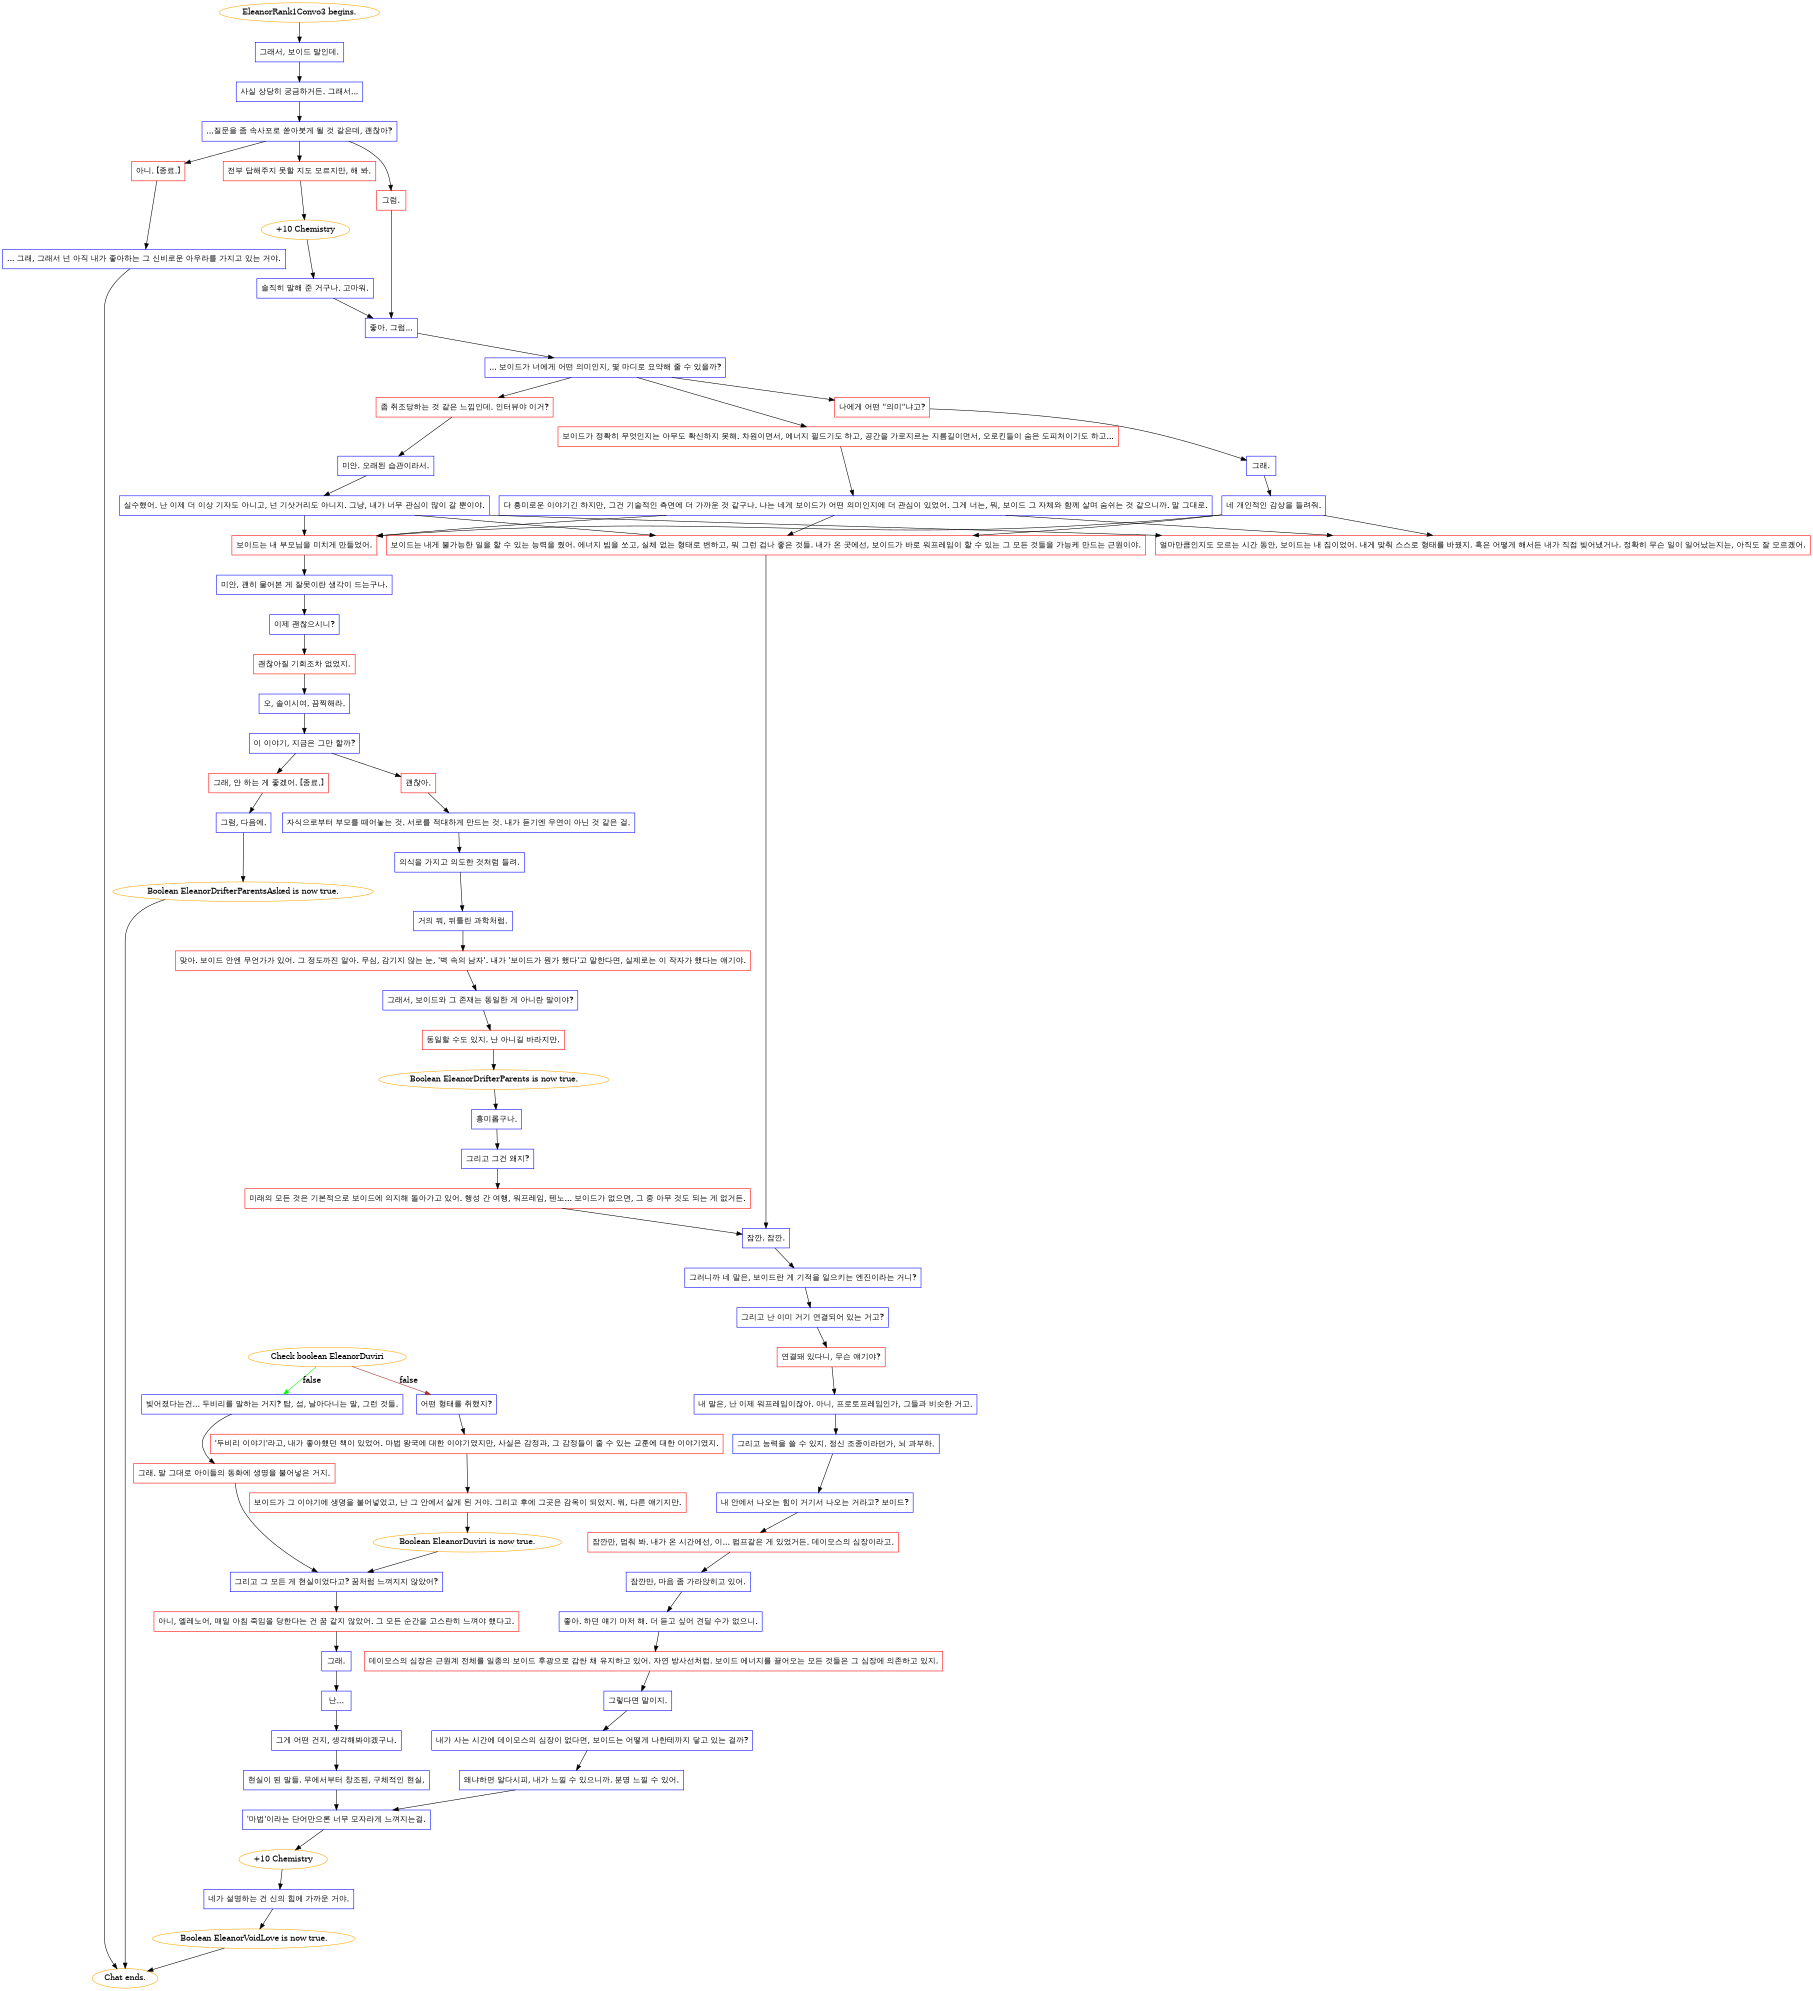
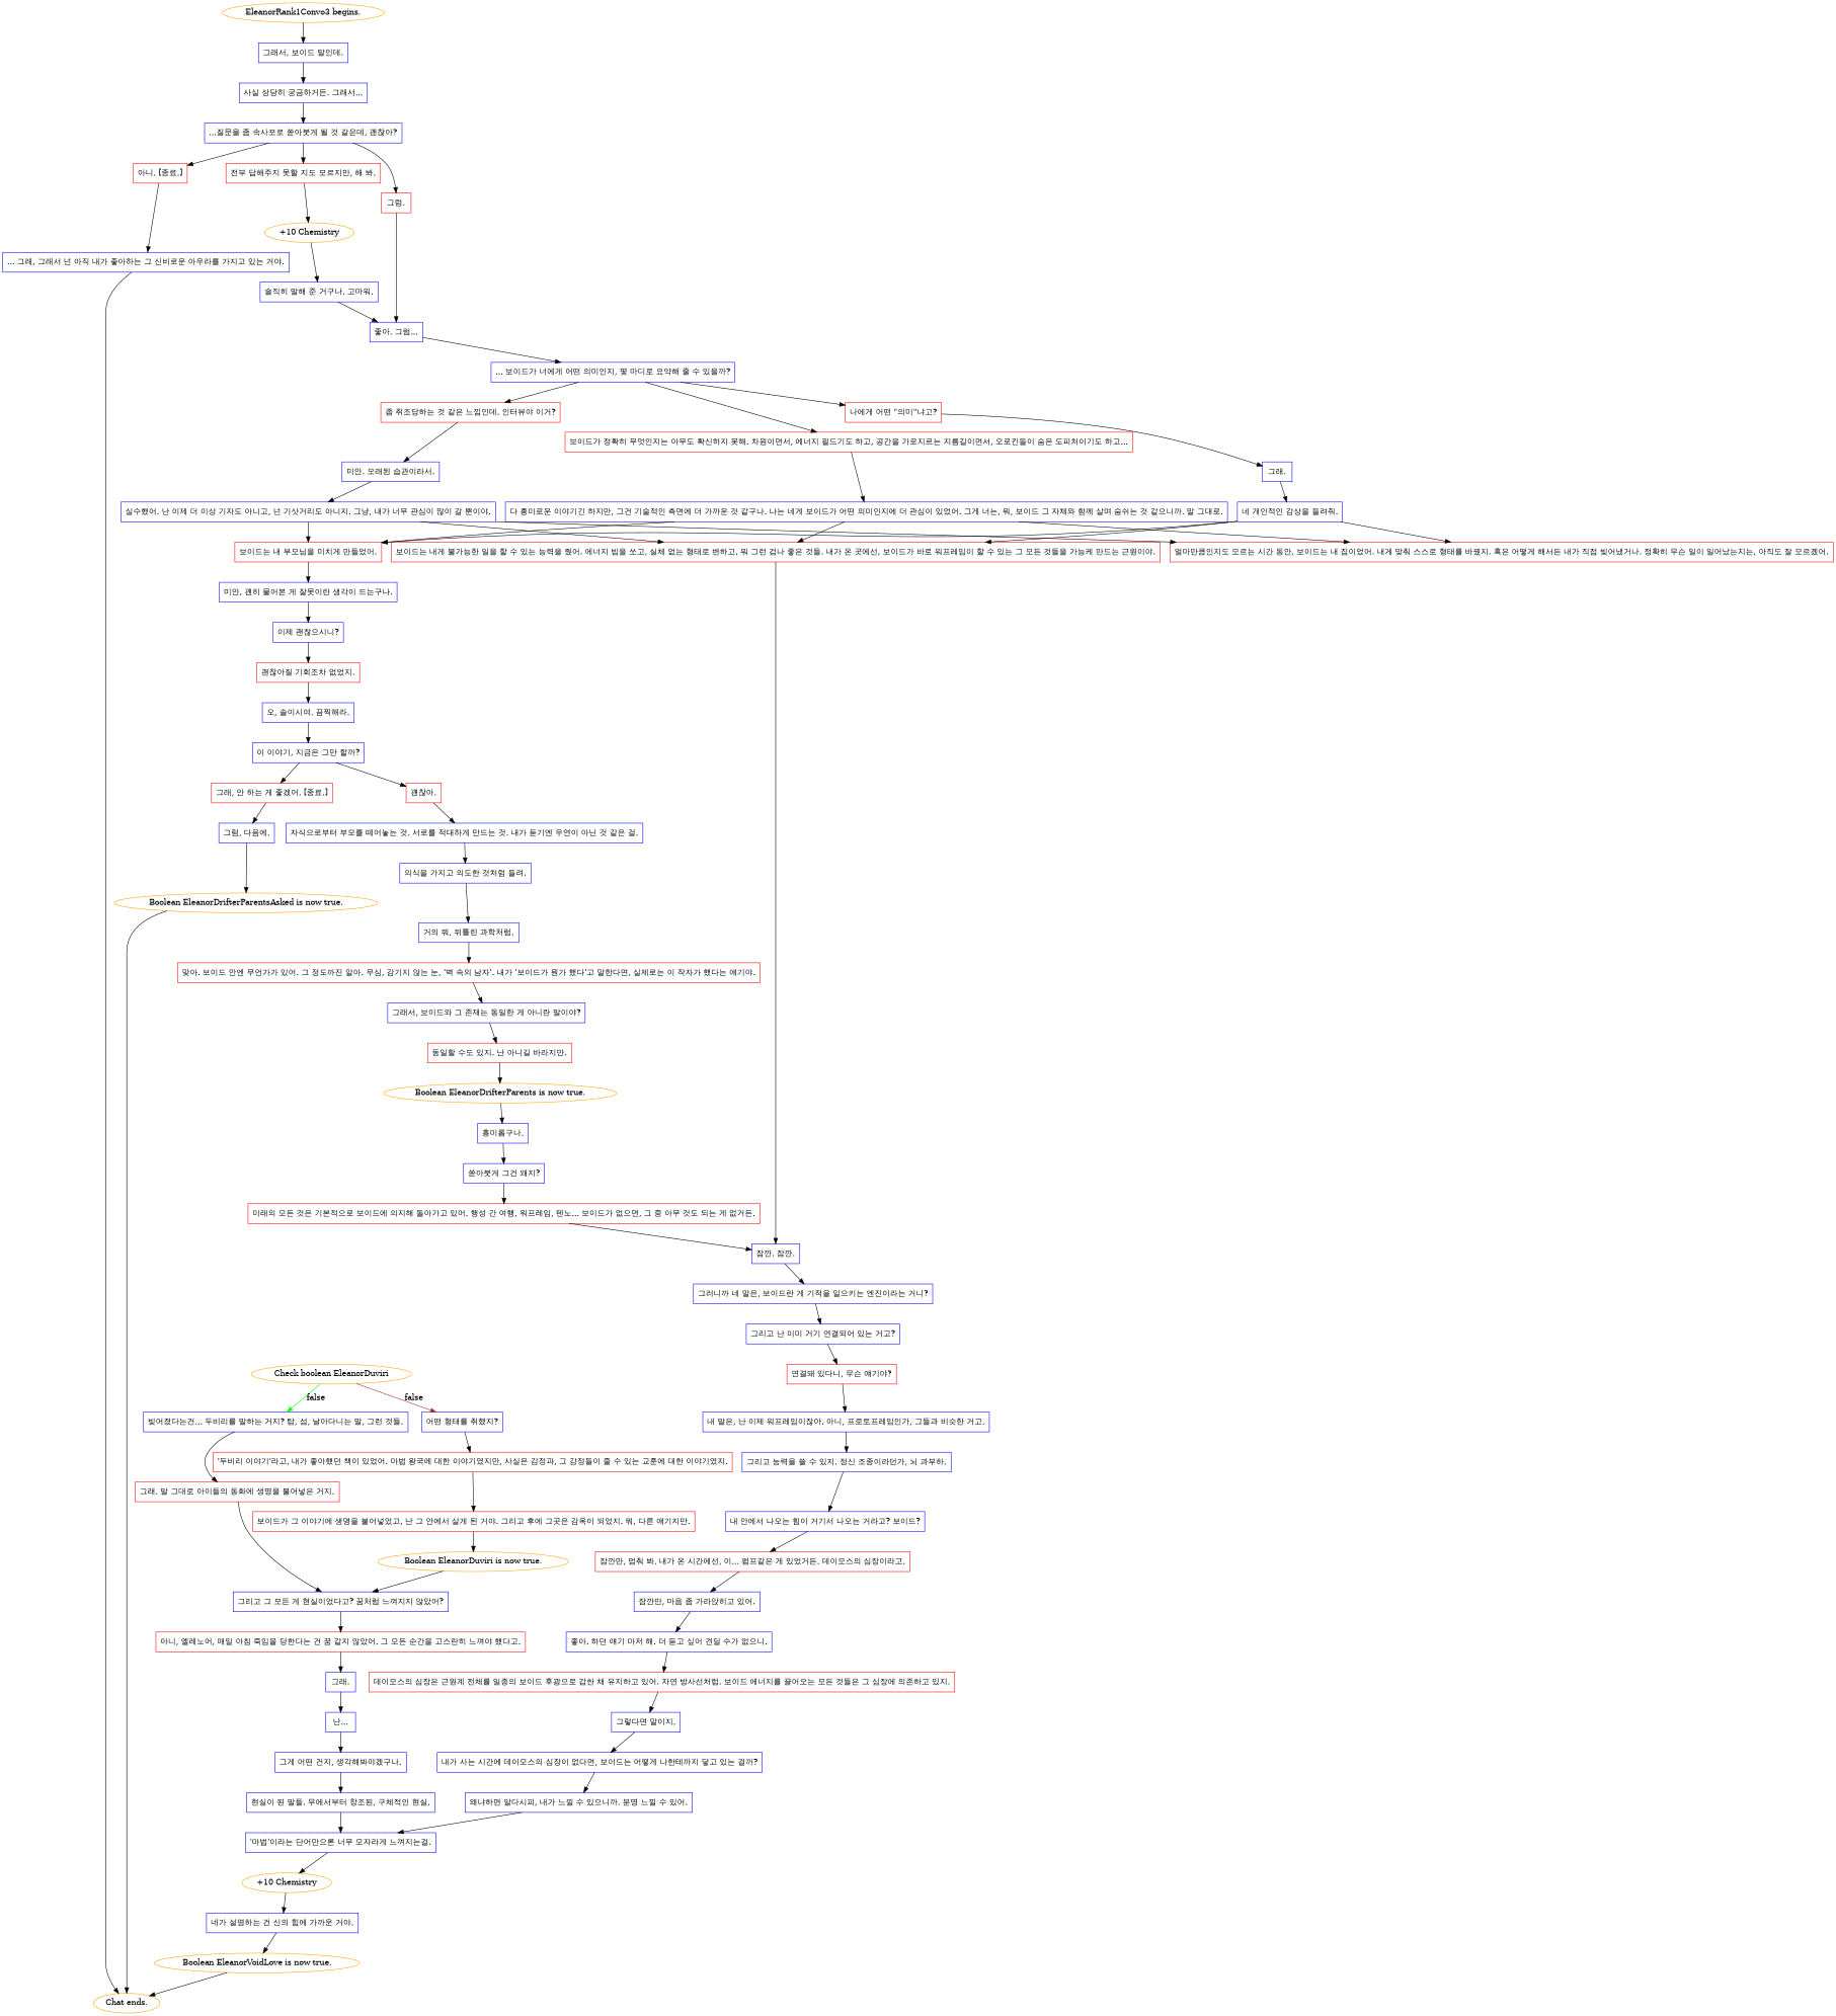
  digraph {
    node [color=blue shape=box]
    "EleanorRank1Convo3 begins." [color=orange shape=""]
    n2 [label="그래서, 보이드 말인데."]
    n3 [label="사실 상당히 궁금하거든. 그래서..."]
    n4 [label="...질문을 좀 속사포로 쏟아붓게 될 것 같은데, 괜찮아?"]
    n5 [color=red label="그럼."]
    n6 [color=red label="전부 답해주지 못할 지도 모르지만, 해 봐."]
    n7 [color=red label="아니. [종료.]"]
    n8 [label="좋아. 그럼..."]
    n9 [color=orange label="+10 Chemistry" shape=""]
    n10 [label="... 그래, 그래서 넌 아직 내가 좋아하는 그 신비로운 아우라를 가지고 있는 거야."]
    n11 [label="... 보이드가 너에게 어떤 의미인지, 몇 마디로 요약해 줄 수 있을까?"]
    n12 [label="솔직히 말해 준 거구나. 고마워."]
    "Chat ends." [color=orange shape=""]
    n14 [color=red label="좀 취조당하는 것 같은 느낌인데. 인터뷰야 이거?"]
    n15 [color=red label="나에게 어떤 \"의미\"냐고?"]
    n16 [color=red label="보이드가 정확히 무엇인지는 아무도 확신하지 못해. 차원이면서, 에너지 필드기도 하고, 공간을 가로지르는 지름길이면서, 오로킨들이 숨은 도피처이기도 하고..."]
    n17 [label="미안. 오래된 습관이라서."]
    n18 [label="그래."]
    n19 [label="다 흥미로운 이야기긴 하지만, 그건 기술적인 측면에 더 가까운 것 같구나. 나는 네게 보이드가 어떤 의미인지에 더 관심이 있었어. 그게 너는, 뭐, 보이드 그 자체와 함께 살며 숨쉬는 것 같으니까. 말 그대로."]
    n20 [label="실수했어. 난 이제 더 이상 기자도 아니고, 넌 기삿거리도 아니지. 그냥, 내가 너무 관심이 많이 갈 뿐이야."]
    n21 [label="네 개인적인 감상을 들려줘."]
    n22 [color=red label="보이드는 내게 불가능한 일을 할 수 있는 능력을 줬어. 에너지 빔을 쏘고, 실체 없는 형태로 변하고, 뭐 그런 겁나 좋은 것들. 내가 온 곳에선, 보이드가 바로 워프레임이 할 수 있는 그 모든 것들을 가능케 만드는 근원이야."]
    n23 [color=red label="보이드는 내 부모님을 미치게 만들었어."]
    n24 [color=red label="얼마만큼인지도 모르는 시간 동안, 보이드는 내 집이었어. 내게 맞춰 스스로 형태를 바꿨지. 혹은 어떻게 해서든 내가 직접 빚어냈거나. 정확히 무슨 일이 일어났는지는, 아직도 잘 모르곘어."]
    n25 [label="잠깐. 잠깐."]
    n26 [label="미안, 괜히 물어본 게 잘못이란 생각이 드는구나."]
    n27 [label="그러니까 네 말은, 보이드란 게 기적을 일으키는 엔진이라는 거니?"]
    n28 [label="이제 괜찮으시니?"]
    n29 [label="그리고 난 이미 거기 연결되어 있는 거고?"]
    n30 [color=red label="괜찮아질 기회조차 없었지."]
    n31 [color=orange label="Check boolean EleanorDuviri" shape=""]
    n32 [label="빚어졌다는건... 두비리를 말하는 거지? 탑, 섬, 날아다니는 말, 그런 것들."]
    n33 [label="어떤 형태를 취했지?"]
    n34 [color=red label="연결돼 있다니, 무슨 얘기야?"]
    n35 [label="오, 솔이시여. 끔찍해라."]
    n36 [color=red label="그래. 말 그대로 아이들의 동화에 생명을 불어넣은 거지."]
    n37 [color=red label="'두비리 이야기'라고, 내가 좋아했던 책이 있었어. 마법 왕국에 대한 이야기였지만, 사실은 감정과, 그 감정들이 줄 수 있는 교훈에 대한 이야기였지."]
    n38 [label="내 말은, 난 이제 워프레임이잖아. 아니, 프로토프레임인가, 그들과 비슷한 거고."]
    n39 [label="이 이야기, 지금은 그만 할까?"]
    n40 [label="그리고 그 모든 게 현실이었다고? 꿈처럼 느껴지지 않았어?"]
    n41 [color=red label="보이드가 그 이야기에 생명을 불어넣었고, 난 그 안에서 살게 된 거야. 그리고 후에 그곳은 감옥이 되었지. 뭐, 다른 얘기지만."]
    n42 [label="그리고 능력을 쓸 수 있지. 정신 조종이라던가, 뇌 과부하."]
    n43 [color=red label="괜찮아."]
    n44 [color=red label="그래, 안 하는 게 좋겠어. [종료.]"]
    n45 [color=red label="아니, 엘레노어, 매일 아침 죽임을 당한다는 건 꿈 같지 않았어. 그 모든 순간을 고스란히 느껴야 했다고."]
    n46 [color=orange label="Boolean EleanorDuviri is now true." shape=""]
    n47 [label="내 안에서 나오는 힘이 거기서 나오는 거라고? 보이드?"]
    n48 [label="자식으로부터 부모를 떼어놓는 것. 서로를 적대하게 만드는 것. 내가 듣기엔 우연이 아닌 것 같은 걸."]
    n49 [label="그럼, 다음에."]
    n50 [label="그래."]
    n51 [color=red label="잠깐만, 멈춰 봐. 내가 온 시간에선, 이... 펌프같은 게 있었거든. 데이모스의 심장이라고."]
    n52 [label="의식을 가지고 의도한 것처럼 들려."]
    n53 [color=orange label="Boolean EleanorDrifterParentsAsked is now true." shape=""]
    n54 [label="난..."]
    n55 [label="잠깐만, 마음 좀 가라앉히고 있어."]
    n56 [label="거의 뭐, 뒤틀린 과학처럼."]
    n57 [label="그게 어떤 건지, 생각해봐야겠구나."]
    n58 [label="좋아. 하던 얘기 마저 해. 더 듣고 싶어 견딜 수가 없으니."]
    n59 [color=red label="맞아. 보이드 안엔 무언가가 있어. 그 정도까진 알아. 무심, 감기지 않는 눈, '벽 속의 남자'. 내가 '보이드가 뭔가 했다'고 말한다면, 실제로는 이 작자가 했다는 얘기야."]
    n60 [label="현실이 된 말들. 무에서부터 창조된, 구체적인 현실,"]
    n61 [color=red label="데이모스의 심장은 근원계 전체를 일종의 보이드 후광으로 감싼 채 유지하고 있어. 자연 방사선처럼. 보이드 에너지를 끌어오는 모든 것들은 그 심장에 의존하고 있지."]
    n62 [label="그래서, 보이드와 그 존재는 동일한 게 아니란 말이야?"]
    n63 [label="'마법'이라는 단어만으론 너무 모자라게 느껴지는걸."]
    n64 [label="그렇다면 말이지."]
    n65 [color=red label="동일할 수도 있지. 난 아니길 바라지만."]
    n66 [color=orange label="+10 Chemistry" shape=""]
    n67 [label="내가 사는 시간에 데이모스의 심장이 없다면, 보이드는 어떻게 나한테까지 닿고 있는 걸까?"]
    n68 [color=orange label="Boolean EleanorDrifterParents is now true." shape=""]
    n69 [label="네가 설명하는 건 신의 힘에 가까운 거야."]
    n70 [label="왜냐하면 알다시피, 내가 느낄 수 있으니까. 분명 느낄 수 있어."]
    n71 [label="흥미롭구나."]
    n72 [color=orange label="Boolean EleanorVoidLove is now true." shape=""]
-   n73 [label="그리고 그건 왜지?"]
+   n73 [label="쏟아붓게 그건 왜지?"]
    n74 [color=red label="미래의 모든 것은 기본적으로 보이드에 의지해 돌아가고 있어. 행성 간 여행, 워프레임, 텐노... 보이드가 없으면, 그 중 아무 것도 되는 게 없거든."]
    "EleanorRank1Convo3 begins." -> n2
    n2 -> n3
    n3 -> n4
    n4 -> n5
    n4 -> n6
    n4 -> n7
    n5 -> n8
    n6 -> n9
    n7 -> n10
    n8 -> n11
    n9 -> n12
    n10 -> "Chat ends."
    n11 -> n14
    n11 -> n15
    n11 -> n16
    n12 -> n8
    n14 -> n17
    n15 -> n18
    n16 -> n19
    n17 -> n20
    n18 -> n21
    n19 -> n22
    n19 -> n23
    n19 -> n24
    n20 -> n22
    n20 -> n23
    n20 -> n24
    n21 -> n22
    n21 -> n23
    n21 -> n24
    n22 -> n25
    n23 -> n26
    n25 -> n27
    n26 -> n28
    n27 -> n29
    n28 -> n30
    n29 -> n34
    n30 -> n35
    n31 -> n32 [color=green label=false]
    n31 -> n33 [color=brown label=false]
    n32 -> n36
    n33 -> n37
    n34 -> n38
    n35 -> n39
    n36 -> n40
    n37 -> n41
    n38 -> n42
    n39 -> n43
    n39 -> n44
    n40 -> n45
    n41 -> n46
    n42 -> n47
    n43 -> n48
    n44 -> n49
    n45 -> n50
    n46 -> n40
    n47 -> n51
    n48 -> n52
    n49 -> n53
    n50 -> n54
    n51 -> n55
    n52 -> n56
    n53 -> "Chat ends."
    n54 -> n57
    n55 -> n58
    n56 -> n59
    n57 -> n60
    n58 -> n61
    n59 -> n62
    n60 -> n63
    n61 -> n64
    n62 -> n65
    n63 -> n66
    n64 -> n67
    n65 -> n68
    n66 -> n69
    n67 -> n70
    n68 -> n71
    n69 -> n72
    n70 -> n63
    n71 -> n73
    n72 -> "Chat ends."
    n73 -> n74
    n74 -> n25
  }
